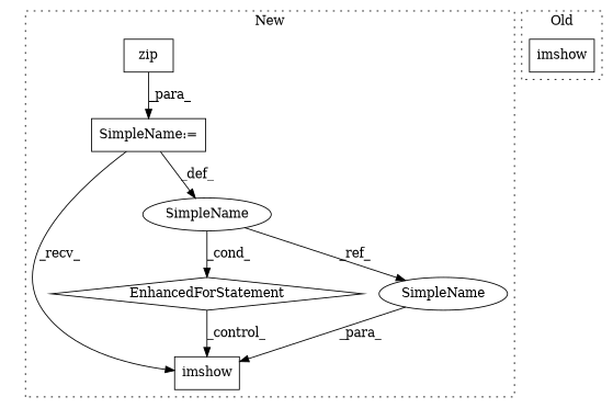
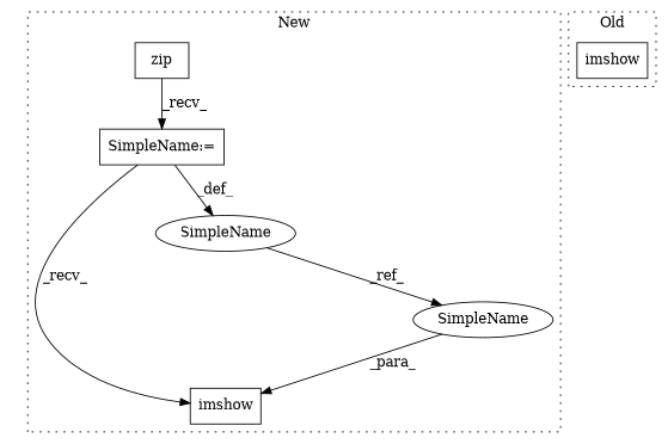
  digraph {
    node [a=32 l="64,2" s="484,593" shape=box]
-   n1 [a=70 label=EnhancedForStatement shape=diamond]
    n2 [a=7 label="SimpleName:="]
    n3 [l="7,1" label=imshow s="606,615"]
    n4 [l="4,1" label=zip s="557,592"]
    n5 [a=42 l=2 label=SimpleName s=552 shape=ellipse]
    n6 [a=42 l=2 label=SimpleName s=613 shape=ellipse]
    n7 [l="7,1" label=imshow s="451,460"]
    subgraph cluster_1 {
      label=New
      style=dotted
-     n1
      n2
      n3
      n4
      n5
      n6
    }
    subgraph cluster_2 {
      label=Old
      style=dotted
      n7
    }
-   n1 -> n3 [label=_control_]
    n2 -> n3 [label=_recv_]
    n2 -> n5 [label=_def_]
-   n4 -> n2 [label=_para_]
-   n5 -> n1 [label=_cond_]
+   n4 -> n2 [label=_recv_]
    n5 -> n6 [label=_ref_]
    n6 -> n3 [label=_para_]
  }
